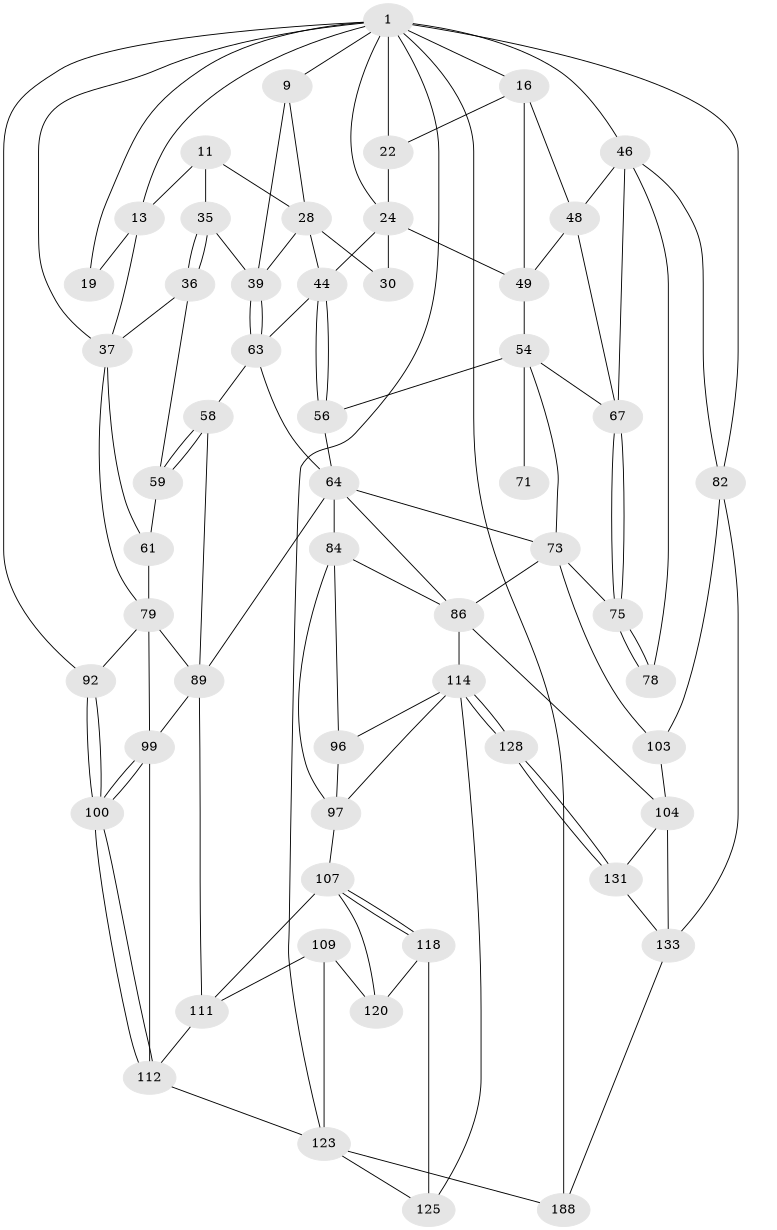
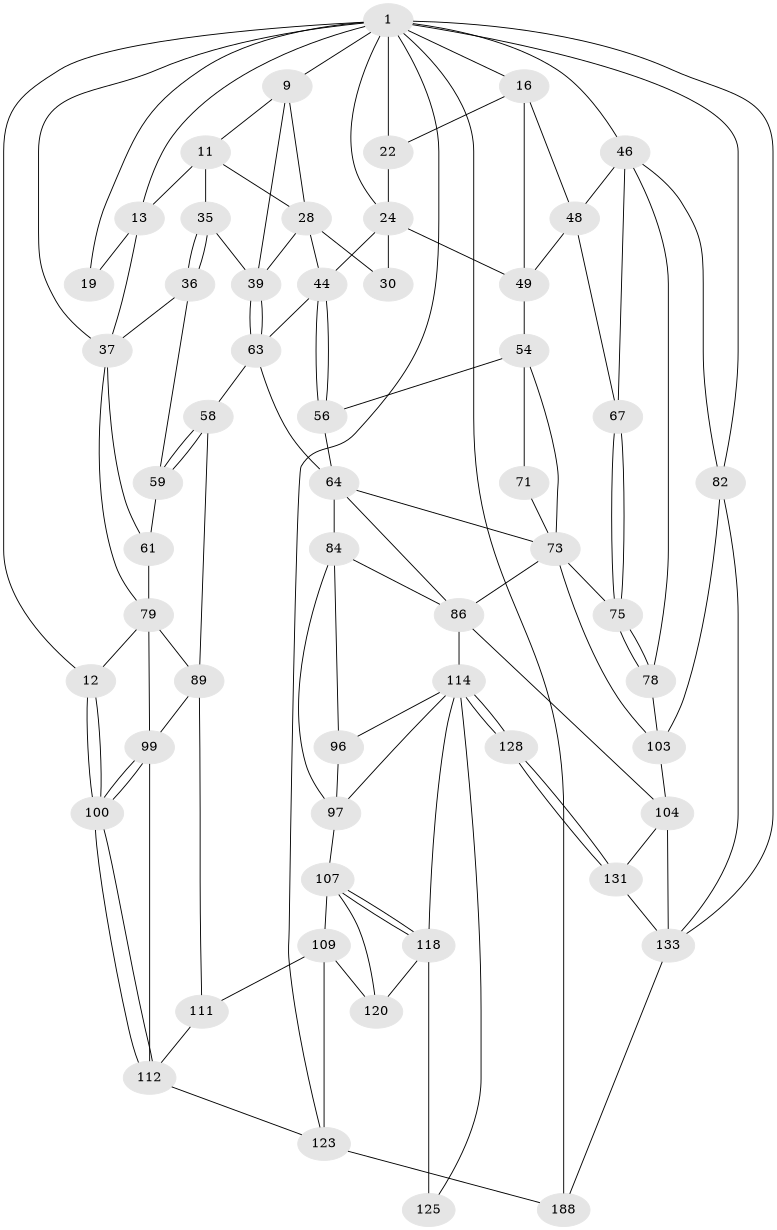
  graph {
    node [color=gray90 style=filled]
    1 [super="+2+6"]
    9 [super="+10+27"]
    13 [super="+14+21"]
    16 [super="+17+41"]
    19
    22 [super="+23+31"]
    24 [super="+25+33"]
    37 [super="+43"]
    46 [super="+47+77"]
    82 [super="+132"]
-   92
+   92 [label=12]
    123 [super="+124+126"]
    133 [super="+135"]
    n14 [label=188]
    11 [super="+12+29"]
    28 [super="+38"]
    39
    48 [super="+51"]
    49 [super="+50"]
    30
    44 [super="+45"]
    61 [super="+70"]
    79 [super="+80+94"]
    67 [super="+68"]
    78
    103 [super="+117"]
    100
    125
    35
    36 [super="+60"]
    54 [super="+69+55"]
    n32 [label=63 super="+57"]
    56 [super="+63"]
    59
    89 [super="+90+101"]
    99 [super="+102"]
    58
    64 [super="+65+72"]
    75
    71
    73 [super="+74+76"]
    84 [super="+95+85"]
    86 [super="+87+105"]
    111
    96
    97 [super="+98"]
    104 [super="+129"]
    114 [super="+115"]
    112 [super="+113"]
    107 [super="+108"]
    131
    118 [super="+119"]
    128
    109 [super="+110"]
    120
    1 -- 9 [weight=2]
    1 -- 13
    1 -- 16 [weight=2]
    1 -- 19
    1 -- 22 [weight=2]
    1 -- 24
    1 -- 37
    1 -- 46
    1 -- 82
    1 -- 92
    1 -- 123
+   1 -- 133
    1 -- n14
+   9 -- 11
    9 -- 28
    9 -- 39
    13 -- 19 [weight=2]
    13 -- 37
    16 -- 22 [weight=2]
    16 -- 48
    16 -- 49
    22 -- 24 [weight=2]
    24 -- 49
    24 -- 30
    24 -- 44
    37 -- 61
    37 -- 79
    46 -- 82
    46 -- 48
    46 -- 67
    46 -- 78
    82 -- 133
    82 -- 103
    92 -- 100
    92 -- 100
    123 -- n14
-   123 -- 125
    133 -- n14
    11 -- 13 [weight=2]
    11 -- 28
    11 -- 35
    28 -- 39
    28 -- 30
    28 -- 44
    39 -- n32
    39 -- n32
    48 -- 49
    48 -- 67
    49 -- 54
    44 -- n32
    44 -- 56 [weight=2]
    44 -- 56
    61 -- 79
    79 -- 92
    79 -- 89
    79 -- 99
    67 -- 75
    67 -- 75
+   78 -- 103
    103 -- 104
    100 -- 112
    100 -- 112
    35 -- 39
    35 -- 36
    35 -- 36
    36 -- 37
    36 -- 59
-   54 -- 67
    54 -- 56
    54 -- 71
    54 -- 73
    n32 -- 58
    n32 -- 64
    56 -- 64
    59 -- 61
    89 -- 99
    89 -- 111
    99 -- 100
    99 -- 100
    99 -- 112
    58 -- 59
    58 -- 59
    58 -- 89
-   64 -- 89
    64 -- 73
    64 -- 84 [weight=3]
    64 -- 86
    75 -- 78
    75 -- 78
+   71 -- 73
    73 -- 103
    73 -- 75
    73 -- 86
    84 -- 86
    84 -- 96
    84 -- 97
    86 -- 104
    86 -- 114
    111 -- 112
    96 -- 97
    97 -- 114
    97 -- 107
    104 -- 133 [weight=2]
    104 -- 131
    114 -- 125
    114 -- 96
+   114 -- 118
    114 -- 128 [weight=2]
    114 -- 128
    112 -- 123
    107 -- 118
    107 -- 118
-   107 -- 111 [weight=2]
+   107 -- 109 [weight=2]
    107 -- 120
    131 -- 133
    118 -- 125
    118 -- 120
    128 -- 131
    128 -- 131
    109 -- 123
    109 -- 111
    109 -- 120
  }
